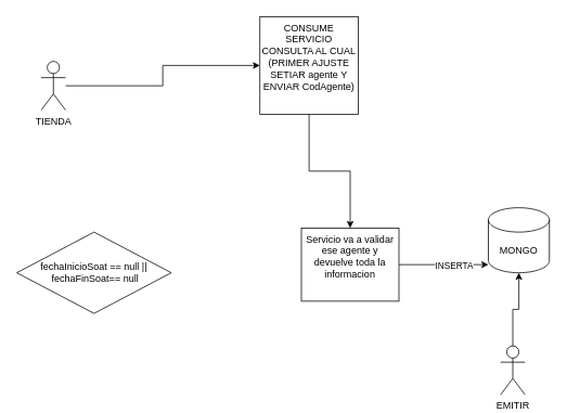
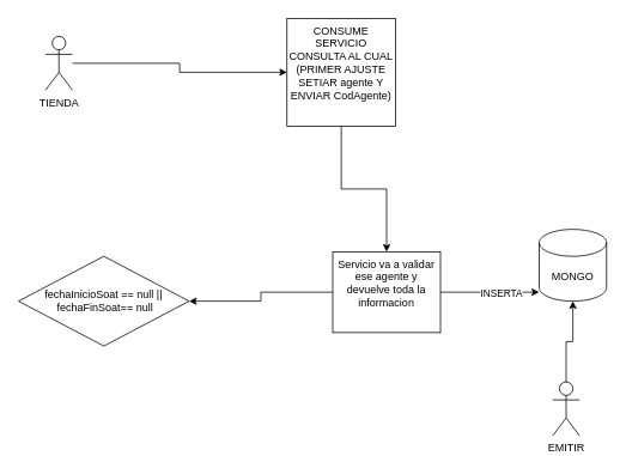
  <mxCell id="0" />
  <mxCell id="1" parent="0" />
  <mxCell id="2" value="" style="edgeStyle=orthogonalEdgeStyle;rounded=0;orthogonalLoop=1;jettySize=auto;html=1;" parent="1" source="3" target="5" edge="1"><mxGeometry relative="1" as="geometry" /></mxCell>
- <mxCell id="3" value="TIENDA" style="shape=umlActor;verticalLabelPosition=bottom;verticalAlign=top;html=1;outlineConnect=0;" parent="1" vertex="1"><mxGeometry x="50" y="75" width="30" height="60" as="geometry" /></mxCell>
+ <mxCell id="3" value="TIENDA" style="shape=umlActor;verticalLabelPosition=bottom;verticalAlign=top;html=1;outlineConnect=0;" parent="1" vertex="1"><mxGeometry x="50" y="40" width="30" height="60" as="geometry" /></mxCell>
  <mxCell id="4" value="" style="edgeStyle=orthogonalEdgeStyle;rounded=0;orthogonalLoop=1;jettySize=auto;html=1;" parent="1" source="5" target="9" edge="1"><mxGeometry relative="1" as="geometry" /></mxCell>
  <mxCell id="5" value="CONSUME SERVICIO CONSULTA AL CUAL (PRIMER AJUSTE SETIAR agente Y ENVIAR CodAgente)" style="whiteSpace=wrap;html=1;verticalAlign=top;" parent="1" vertex="1"><mxGeometry x="319" y="20" width="121" height="120" as="geometry" /></mxCell>
  <mxCell id="6" style="edgeStyle=orthogonalEdgeStyle;rounded=0;orthogonalLoop=1;jettySize=auto;html=1;" parent="1" source="9" target="12" edge="1"><mxGeometry relative="1" as="geometry"><Array as="points"><mxPoint x="490" y="320" /><mxPoint x="490" y="320" /></Array></mxGeometry></mxCell>
  <mxCell id="7" value="INSERTA" style="edgeLabel;html=1;align=center;verticalAlign=middle;resizable=0;points=[];" parent="6" vertex="1" connectable="0"><mxGeometry x="0.223" relative="1" as="geometry"><mxPoint as="offset" /></mxGeometry></mxCell>
+ <mxCell id="8" value="" style="edgeStyle=orthogonalEdgeStyle;rounded=0;orthogonalLoop=1;jettySize=auto;html=1;" edge="1" parent="1" source="9" target="13"><mxGeometry relative="1" as="geometry" /></mxCell>
  <mxCell id="9" value="Servicio va a validar ese agente y devuelve toda la informacion" style="whiteSpace=wrap;html=1;verticalAlign=top;" parent="1" vertex="1"><mxGeometry x="370" y="280" width="120" height="90" as="geometry" /></mxCell>
  <mxCell id="10" style="edgeStyle=orthogonalEdgeStyle;rounded=0;orthogonalLoop=1;jettySize=auto;html=1;" parent="1" source="11" target="12" edge="1"><mxGeometry relative="1" as="geometry" /></mxCell>
  <mxCell id="11" value="EMITIR" style="shape=umlActor;verticalLabelPosition=bottom;verticalAlign=top;html=1;outlineConnect=0;" parent="1" vertex="1"><mxGeometry x="615" y="425" width="30" height="60" as="geometry" /></mxCell>
  <mxCell id="12" value="MONGO" style="shape=cylinder3;whiteSpace=wrap;html=1;boundedLbl=1;backgroundOutline=1;size=15;" parent="1" vertex="1"><mxGeometry x="600" y="255" width="75" height="80" as="geometry" /></mxCell>
  <mxCell id="13" value="&lt;br&gt;&lt;br&gt;fechaInicioSoat == null ||&amp;nbsp;fechaFinSoat== null" style="rhombus;whiteSpace=wrap;html=1;verticalAlign=top;" vertex="1" parent="1"><mxGeometry x="20" y="285" width="190" height="100" as="geometry" /></mxCell>
